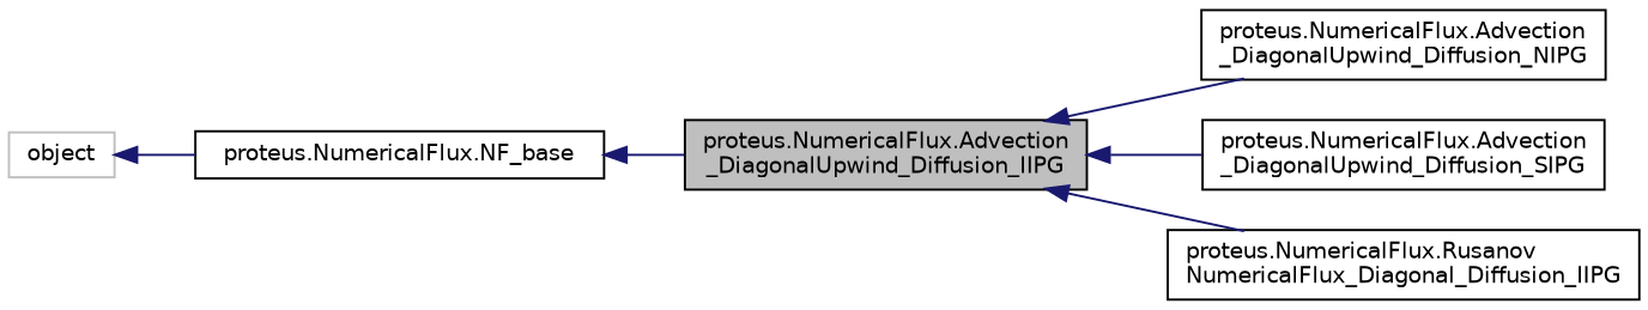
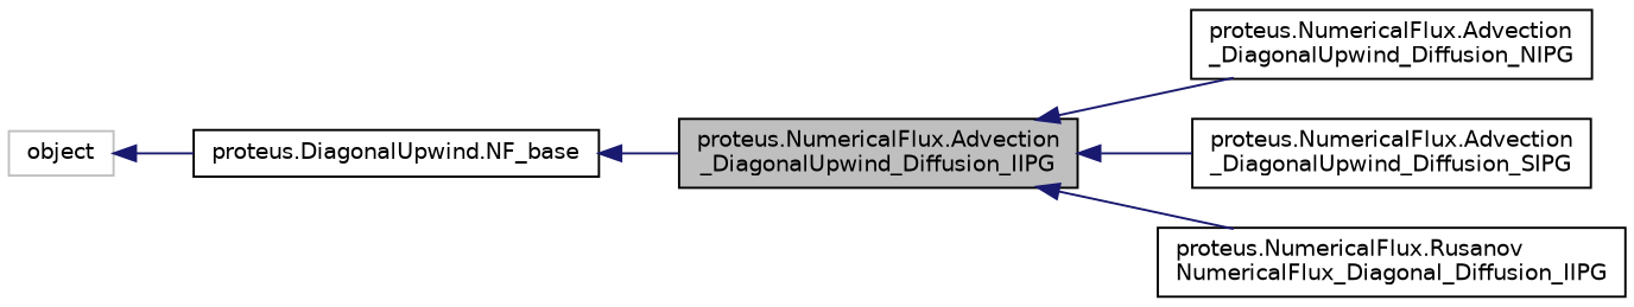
  digraph {
    rankdir=LR
    node [color=black fillcolor=white fontname=Helvetica fontsize=10 shape=record style=filled]
    edge [color=midnightblue dir=back fontname=Helvetica fontsize=10 labelfontname=Helvetica labelfontsize=10 style=solid]
    n1 [fillcolor=grey75 fontcolor=black height=0.2 label="proteus.NumericalFlux.Advection\l_DiagonalUpwind_Diffusion_IIPG" width=0.4]
    n2 [height=0.2 label="proteus.NumericalFlux.Advection\l_DiagonalUpwind_Diffusion_NIPG" width=0.4]
    n3 [height=0.2 label="proteus.NumericalFlux.Advection\l_DiagonalUpwind_Diffusion_SIPG" width=0.4]
    n4 [height=0.2 label="proteus.NumericalFlux.Rusanov\lNumericalFlux_Diagonal_Diffusion_IIPG" width=0.4]
-   n5 [height=0.2 label="proteus.NumericalFlux.NF_base" width=0.4]
+   n5 [height=0.2 label="proteus.DiagonalUpwind.NF_base" width=0.4]
    n6 [color=grey75 height=0.2 label=object width=0.4]
    n1 -> n2
    n1 -> n3
    n1 -> n4
    n5 -> n1
    n6 -> n5
  }
